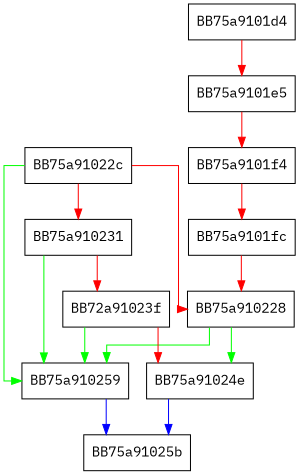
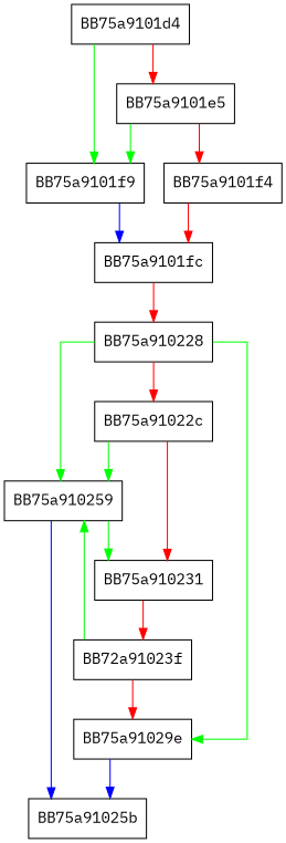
  digraph {
    fontname="IBM Plex Mono"
    splines=ortho
    node [fontname="IBM Plex Mono" shape=box]
    edge [color=red fontname="IBM Plex Mono"]
    BB75a9101d4
+   BB75a9101f9
    BB75a9101e5
    BB75a9101fc
    BB75a9101f4
    BB75a910228
    BB75a910259
    BB75a91025b
-   BB75a91024e
+   BB75a91024e [label=BB75a91029e]
    BB75a91022c
    BB75a910231
    n12 [label=BB72a91023f]
+   BB75a9101d4 -> BB75a9101f9 [color=green]
    BB75a9101d4 -> BB75a9101e5
+   BB75a9101f9 -> BB75a9101fc [color=blue]
+   BB75a9101e5 -> BB75a9101f9 [color=green]
    BB75a9101e5 -> BB75a9101f4
    BB75a9101fc -> BB75a910228
    BB75a9101f4 -> BB75a9101fc
    BB75a910228 -> BB75a910259 [color=green]
    BB75a910228 -> BB75a91024e [color=green]
-   BB75a91022c -> BB75a910228
+   BB75a910228 -> BB75a91022c
    BB75a910259 -> BB75a91025b [color=blue]
    BB75a91024e -> BB75a91025b [color=blue]
    BB75a91022c -> BB75a910259 [color=green]
    BB75a91022c -> BB75a910231
-   BB75a910231 -> BB75a910259 [color=green]
+   BB75a910259 -> BB75a910231 [color=green]
    BB75a910231 -> n12
    n12 -> BB75a910259 [color=green]
    n12 -> BB75a91024e
  }
